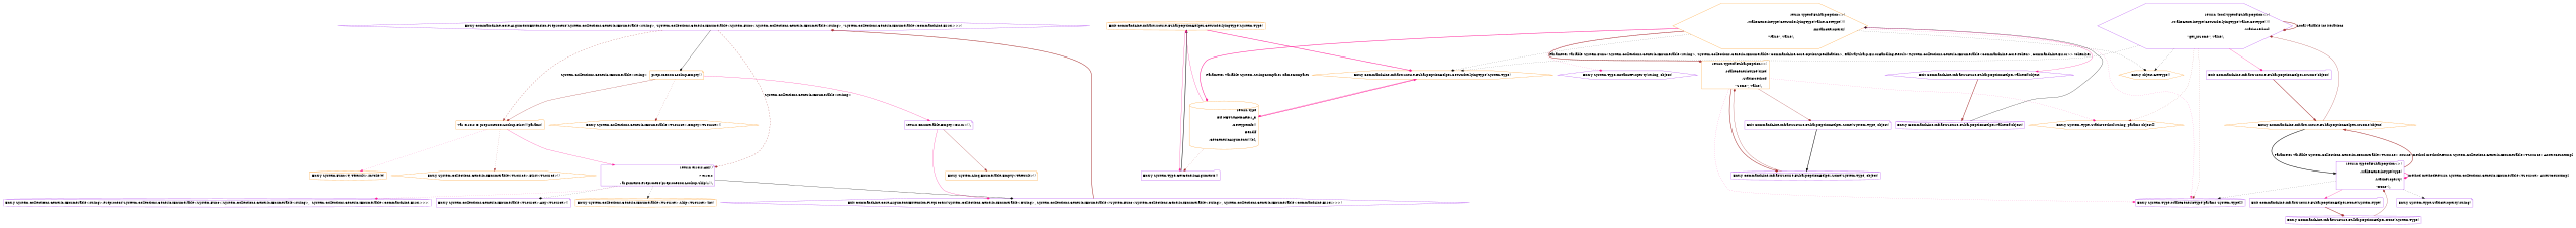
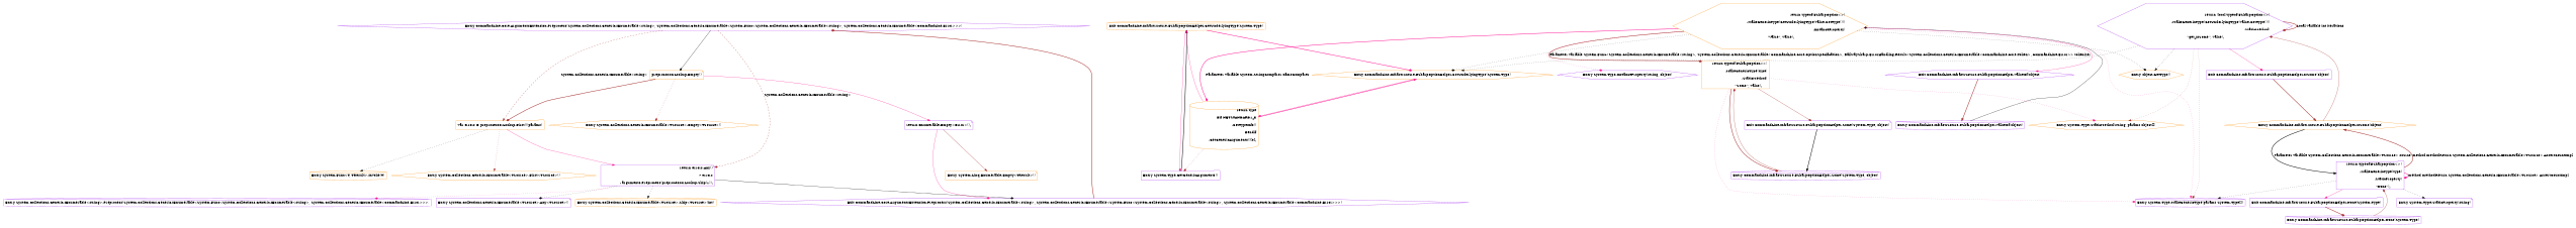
  digraph {
    node [cluster="CommandLine.Core.ArgumentsExtension.Preprocess(System.Collections.Generic.IEnumerable<string>, System.Collections.Generic.IEnumerable<System.Func<System.Collections.Generic.IEnumerable<string>, System.Collections.Generic.IEnumerable<CommandLine.Error>>>)" color=purple shape=hexagon span="0-0" file="EnumerableExtensions.cs"]
    edge [arrowhead=diamond color=brown style=dotted]
    n1 [label="Entry CommandLine.Core.ArgumentsExtension.Preprocess(System.Collections.Generic.IEnumerable<string>, System.Collections.Generic.IEnumerable<System.Func<System.Collections.Generic.IEnumerable<string>, System.Collections.Generic.IEnumerable<CommandLine.Error>>>)" span="11-11" file=""]
    n2 [color=darkorange community=0 label="preprocessorLookup.Empty()" shape=note span="17-17" file=""]
    n3 [color=darkorange community=0 label="var errors = preprocessorLookup.First()(params)" shape=folder span="21-21" file=""]
    n4 [community=1 label="return errors.Any()\r\n                ? errors\r\n                : arguments.Preprocess(preprocessorLookup.Skip(1));" shape=note span="22-24" file=""]
    n5 [community=0 label="return Enumerable.Empty<Error>();" shape=note span="19-19" file=""]
    n6 [cluster="System.Collections.Generic.IEnumerable<TSource>.Empty<TSource>()" color=darkorange label="Entry System.Collections.Generic.IEnumerable<TSource>.Empty<TSource>()" span="31-31" file=""]
    n7 [cluster="System.Collections.Generic.IEnumerable<TSource>.First<TSource>()" color=darkorange label="Entry System.Collections.Generic.IEnumerable<TSource>.First<TSource>()" file=""]
    n8 [cluster="System.Func<T, TResult>.Invoke(T)" color=darkorange label="Entry System.Func<T, TResult>.Invoke(T)" shape=cylinder file=""]
    n9 [label="Exit CommandLine.Core.ArgumentsExtension.Preprocess(System.Collections.Generic.IEnumerable<string>, System.Collections.Generic.IEnumerable<System.Func<System.Collections.Generic.IEnumerable<string>, System.Collections.Generic.IEnumerable<CommandLine.Error>>>)" span="11-11" file=""]
    n10 [cluster="System.Collections.Generic.IEnumerable<TSource>.Any<TSource>()" label="Entry System.Collections.Generic.IEnumerable<TSource>.Any<TSource>()" shape=note file=""]
    n11 [cluster="System.Collections.Generic.IEnumerable<TSource>.Skip<TSource>(int)" color=darkorange label="Entry System.Collections.Generic.IEnumerable<TSource>.Skip<TSource>(int)" shape=cylinder file=""]
    n12 [cluster="System.Collections.Generic.IEnumerable<string>.Preprocess(System.Collections.Generic.IEnumerable<System.Func<System.Collections.Generic.IEnumerable<string>, System.Collections.Generic.IEnumerable<CommandLine.Error>>>)" label="Entry System.Collections.Generic.IEnumerable<string>.Preprocess(System.Collections.Generic.IEnumerable<System.Func<System.Collections.Generic.IEnumerable<string>, System.Collections.Generic.IEnumerable<CommandLine.Error>>>)" shape=cylinder span="11-11" file=""]
    n13 [cluster="System.Linq.Enumerable.Empty<TResult>()" color=darkorange label="Entry System.Linq.Enumerable.Empty<TResult>()" shape=note file=""]
    n14 [cluster="CommandLine.Infrastructure.FSharpOptionHelper.GetUnderlyingType(System.Type)" color=darkorange label="Exit CommandLine.Infrastructure.FSharpOptionHelper.GetUnderlyingType(System.Type)" shape=cylinder span="11-11"]
    n15 [cluster="System.Type.GetGenericArguments()" label="Entry System.Type.GetGenericArguments()" shape=folder]
    n16 [cluster="CommandLine.Infrastructure.FSharpOptionHelper.GetUnderlyingType(System.Type)" color=darkorange label="Entry CommandLine.Infrastructure.FSharpOptionHelper.GetUnderlyingType(System.Type)" span="11-11"]
    n17 [cluster="CommandLine.Infrastructure.FSharpOptionHelper.GetUnderlyingType(System.Type)" color=darkorange community=0 label="return type\r\n#if NETSTANDARD1_5\r\n                .GetTypeInfo()\r\n#endif\r\n                .GetGenericArguments()[0];" shape=cylinder span="13-17"]
    n18 [cluster="System.Type.InstanceProperty(string, object)" label="Entry System.Type.InstanceProperty(string, object)" span="213-213"]
    n19 [cluster="CommandLine.Infrastructure.FSharpOptionHelper.ValueOf(object)" label="Entry CommandLine.Infrastructure.FSharpOptionHelper.ValueOf(object)" shape=cylinder span="36-36"]
    n20 [cluster="CommandLine.Infrastructure.FSharpOptionHelper.ValueOf(object)" color=darkorange label="return typeof(FSharpOption<>)\r\n                .MakeGenericType(GetUnderlyingType(value.GetType()))\r\n                .InstanceProperty(\r\n                    ''Value'', value);" span="38-41"]
    n21 [cluster="CommandLine.Infrastructure.FSharpOptionHelper.ValueOf(object)" label="Exit CommandLine.Infrastructure.FSharpOptionHelper.ValueOf(object)" span="36-36"]
    n22 [cluster="object.GetType()" color=darkorange label="Entry object.GetType()"]
    n23 [cluster="CommandLine.Infrastructure.FSharpOptionHelper.Some(System.Type, object)" color=darkorange label="return typeof(FSharpOption<>)\r\n                    .MakeGenericType(type)\r\n                    .StaticMethod(\r\n                        ''Some'', value);" shape=folder span="22-25"]
    n24 [cluster="System.Type.MakeGenericType(params System.Type[])" label="Entry System.Type.MakeGenericType(params System.Type[])" shape=cylinder]
    n25 [cluster="System.Type.StaticMethod(string, params object[])" color=darkorange label="Entry System.Type.StaticMethod(string, params object[])" span="183-183"]
    n26 [cluster="CommandLine.Infrastructure.FSharpOptionHelper.Some(System.Type, object)" label="Entry CommandLine.Infrastructure.FSharpOptionHelper.Some(System.Type, object)" shape=cylinder span="20-20"]
    n27 [cluster="CommandLine.Infrastructure.FSharpOptionHelper.Some(System.Type, object)" label="Exit CommandLine.Infrastructure.FSharpOptionHelper.Some(System.Type, object)" shape=note span="20-20"]
    n28 [cluster="CommandLine.Infrastructure.FSharpOptionHelper.IsSome(object)" color=darkorange label="Entry CommandLine.Infrastructure.FSharpOptionHelper.IsSome(object)" span="44-44"]
    n29 [cluster="CommandLine.Infrastructure.FSharpOptionHelper.IsSome(object)" label="return (bool)typeof(FSharpOption<>)\r\n                .MakeGenericType(GetUnderlyingType(value.GetType()))\r\n                .StaticMethod(\r\n                    ''get_IsSome'', value);" span="46-49"]
    n30 [cluster="CommandLine.Infrastructure.FSharpOptionHelper.None(System.Type)" label="return typeof(FSharpOption<>)\r\n                    .MakeGenericType(type)\r\n                    .StaticProperty(\r\n                        ''None'');" shape=folder span="30-33"]
    n31 [cluster="CommandLine.Infrastructure.FSharpOptionHelper.IsSome(object)" label="Exit CommandLine.Infrastructure.FSharpOptionHelper.IsSome(object)" shape=folder span="44-44"]
    n32 [cluster="System.Type.StaticProperty(string)" label="Entry System.Type.StaticProperty(string)" shape=note span="198-198"]
    n33 [cluster="CommandLine.Infrastructure.FSharpOptionHelper.None(System.Type)" label="Exit CommandLine.Infrastructure.FSharpOptionHelper.None(System.Type)" shape=folder span="28-28"]
    n34 [cluster="CommandLine.Infrastructure.FSharpOptionHelper.None(System.Type)" label="Entry CommandLine.Infrastructure.FSharpOptionHelper.None(System.Type)" shape=cylinder span="28-28"]
    n1 -> n2 [color=black style=solid]
    n1 -> n3 [arrowhead=normal label="System.Collections.Generic.IEnumerable<string>" style=dashed]
    n1 -> n4 [label="System.Collections.Generic.IEnumerable<string>" style=dashed]
-   n2 -> n3 [style=solid]
+   n2 -> n3 [style=bold]
    n2 -> n5 [arrowhead=normal color=deeppink style=solid]
    n2 -> n6
    n3 -> n4 [arrowhead=normal color=deeppink style=solid]
    n3 -> n7 [arrowhead=normal]
-   n3 -> n8 [arrowhead=normal color=deeppink]
+   n3 -> n8 [arrowhead=normal color=black]
    n4 -> n9 [color=black style=solid]
    n4 -> n10 [color=black]
    n4 -> n11 [arrowhead=normal color=black]
    n4 -> n12 [color=deeppink]
    n5 -> n9 [color=deeppink style=solid]
    n5 -> n13 [arrowhead=normal style=solid]
    n9 -> n1 [style=bold]
    n14 -> n15 [color=deeppink style=solid]
    n14 -> n16 [color=deeppink style=bold]
    n15 -> n14 [arrowhead=normal color=black style=bold]
    n16 -> n17 [color=deeppink style=solid]
    n17 -> n14 [color=deeppink style=solid]
    n17 -> n15
    n17 -> n16 [arrowhead=normal color=deeppink style=bold]
    n19 -> n20 [color=black style=solid]
    n20 -> n16 [color=black]
    n20 -> n17 [color=deeppink label="Parameter variable System.StringComparer nameComparer" style=bold]
    n20 -> n18 [color=deeppink]
    n20 -> n21 [arrowhead=normal color=deeppink style=solid]
    n20 -> n22 [color=black]
    n20 -> n23 [label="Parameter variable System.Func<System.Collections.Generic.IEnumerable<string>, System.Collections.Generic.IEnumerable<CommandLine.Core.OptionSpecification>, RailwaySharp.ErrorHandling.Result<System.Collections.Generic.IEnumerable<CommandLine.Core.Token>, CommandLine.Error>> tokenizer" style=bold]
    n20 -> n24 [arrowhead=normal color=deeppink]
    n21 -> n19 [arrowhead=normal style=bold]
    n23 -> n24 [color=deeppink]
    n23 -> n25 [color=deeppink]
    n23 -> n26 [style=bold]
    n23 -> n27 [style=solid]
    n26 -> n23 [style=solid]
    n27 -> n26 [arrowhead=normal color=black style=bold]
    n28 -> n29 [style=solid]
    n28 -> n30 [arrowhead=normal color=black label="Parameter variable System.Collections.Generic.IEnumerable<TSource> source" style=bold]
    n29 -> n16 [arrowhead=normal color=black]
    n29 -> n22 [arrowhead=normal color=black]
    n29 -> n24
    n29 -> n25 [arrowhead=normal]
    n29 -> n29 [label="Local variable int iterations" style=bold]
    n29 -> n31 [color=deeppink style=solid]
    n30 -> n24 [arrowhead=normal color=black]
    n30 -> n28 [arrowhead=normal label="method methodReturn System.Collections.Generic.IEnumerable<TSource> AssertCountImpl" style=bold]
    n30 -> n30 [color=deeppink label="method methodReturn System.Collections.Generic.IEnumerable<TSource> AssertCountImpl" style=bold]
    n30 -> n32 [arrowhead=normal color=black]
    n30 -> n33 [arrowhead=normal color=deeppink style=solid]
    n31 -> n28 [arrowhead=normal style=bold]
    n33 -> n34 [style=bold]
    n34 -> n30 [style=solid]
  }
